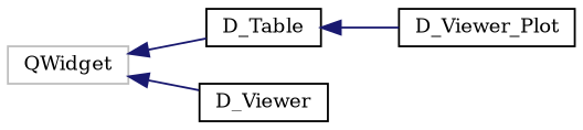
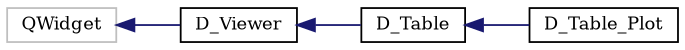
  digraph {
    fontname="DejaVu Serif"
    rankdir=LR
    node [color=black fillcolor=white fontname="DejaVu Serif" fontsize=10 shape=record style=filled]
    edge [color=midnightblue dir=back fontname="DejaVu Serif" fontsize=10 labelfontname=Helvetica labelfontsize=10 style=solid]
    n1 [color=grey75 height=0.2 label=QWidget width=0.4]
    n2 [height=0.2 label=D_Table width=0.4]
    n3 [height=0.2 label=D_Viewer width=0.4]
-   n4 [height=0.2 label=D_Viewer_Plot width=0.4]
-   n1 -> n2
+   n4 [height=0.2 label=D_Table_Plot width=0.4]
+   n3 -> n2
    n1 -> n3
    n2 -> n4
  }
